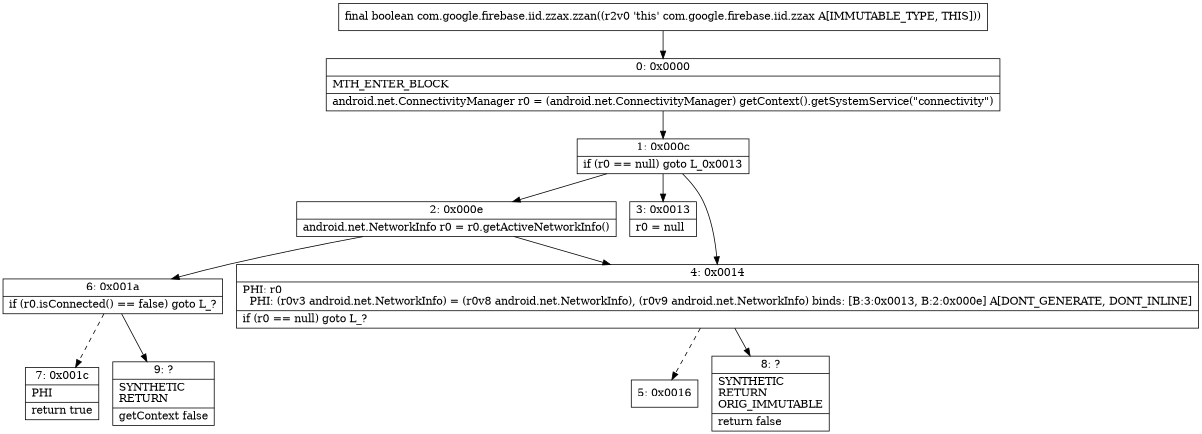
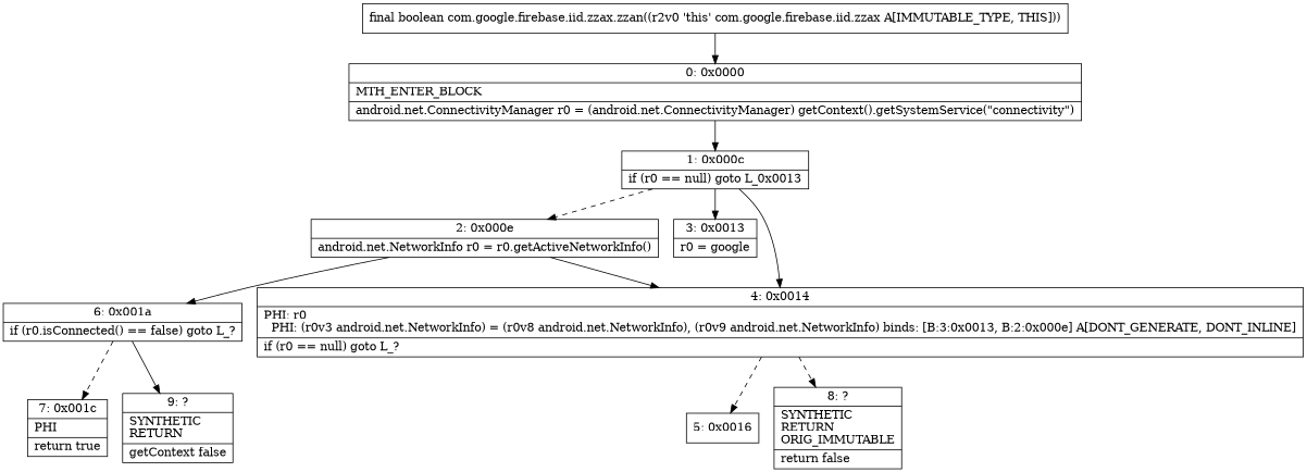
  digraph {
    node [shape=record]
    n1 [label="{0\:\ 0x0000|MTH_ENTER_BLOCK\l|android.net.ConnectivityManager r0 = (android.net.ConnectivityManager) getContext().getSystemService(\"connectivity\")\l}"]
    n2 [label="{1\:\ 0x000c|if (r0 == null) goto L_0x0013\l}"]
    n3 [label="{2\:\ 0x000e|android.net.NetworkInfo r0 = r0.getActiveNetworkInfo()\l}"]
-   n4 [label="{3\:\ 0x0013|r0 = null\l}"]
+   n4 [label="{3\:\ 0x0013|r0 = google\l}"]
    n5 [label="{4\:\ 0x0014|PHI: r0 \l  PHI: (r0v3 android.net.NetworkInfo) = (r0v8 android.net.NetworkInfo), (r0v9 android.net.NetworkInfo) binds: [B:3:0x0013, B:2:0x000e] A[DONT_GENERATE, DONT_INLINE]\l|if (r0 == null) goto L_?\l}"]
    n6 [label="{6\:\ 0x001a|if (r0.isConnected() == false) goto L_?\l}"]
    n7 [label="{5\:\ 0x0016}"]
    n8 [label="{8\:\ ?|SYNTHETIC\lRETURN\lORIG_IMMUTABLE\l|return false\l}"]
    n9 [label="{7\:\ 0x001c|PHI\l|return true\l}"]
    n10 [label="{9\:\ ?|SYNTHETIC\lRETURN\l|getContext false\l}"]
    n11 [label="{final boolean com.google.firebase.iid.zzax.zzan((r2v0 'this' com.google.firebase.iid.zzax A[IMMUTABLE_TYPE, THIS])) }"]
    n1 -> n2
-   n2 -> n3 [style=solid]
+   n2 -> n3 [style=dashed]
    n2 -> n4
    n2 -> n5
    n3 -> n5
    n3 -> n6
    n5 -> n7 [style=dashed]
-   n5 -> n8
+   n5 -> n8 [style=dashed]
    n6 -> n9 [style=dashed]
    n6 -> n10
    n11 -> n1
  }
